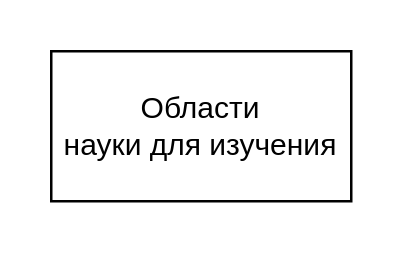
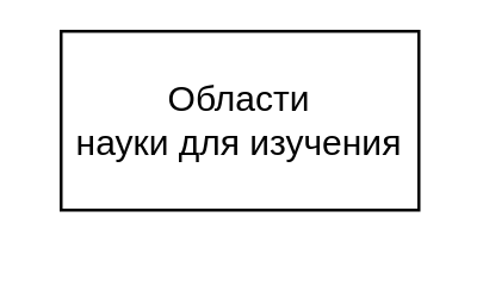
  <mxCell id="0" />
  <mxCell id="1" parent="0" />
- <mxCell id="2" value="Области&lt;br&gt;науки для изучения" style="rounded=0;whiteSpace=wrap;html=1;" vertex="1" parent="1"><mxGeometry x="20" y="20" width="120" height="60" as="geometry" /></mxCell>
+ <mxCell id="2" value="Области&lt;br&gt;науки для изучения" style="rounded=0;whiteSpace=wrap;html=1;" vertex="1" parent="1"><mxGeometry x="20" y="10" width="120" height="60" as="geometry" /></mxCell>
